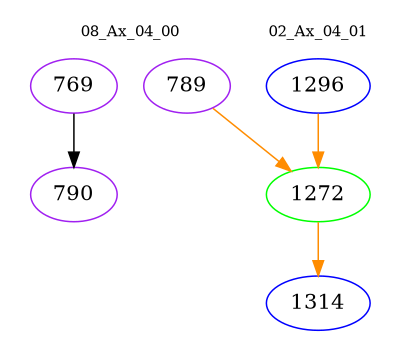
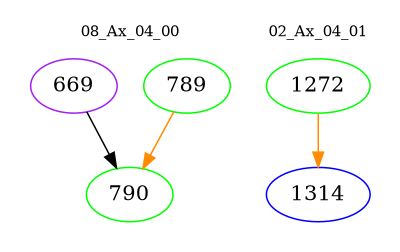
  digraph {
    node [color=purple]
    edge [arrowhead=normal color=darkorange]
-   n1 [label=789]
-   n2 [label=790]
-   n3 [label=769]
-   n4 [color=blue label=1296]
+   n1 [color=green label=789]
+   n2 [color=green label=790]
+   n3 [label=669]
    n5 [color=green label=1272]
    n6 [color=blue label=1314]
    subgraph cluster_1 {
      color=white
      fontsize=10
      label="08_Ax_04_00"
      n1
      n2
      n3
    }
    subgraph cluster_2 {
      color=white
      fontsize=10
      label="02_Ax_04_01"
-     n4
      n5
      n6
    }
-   n1 -> n5
+   n1 -> n2
    n3 -> n2 [color=black]
-   n4 -> n5
    n5 -> n6
  }
